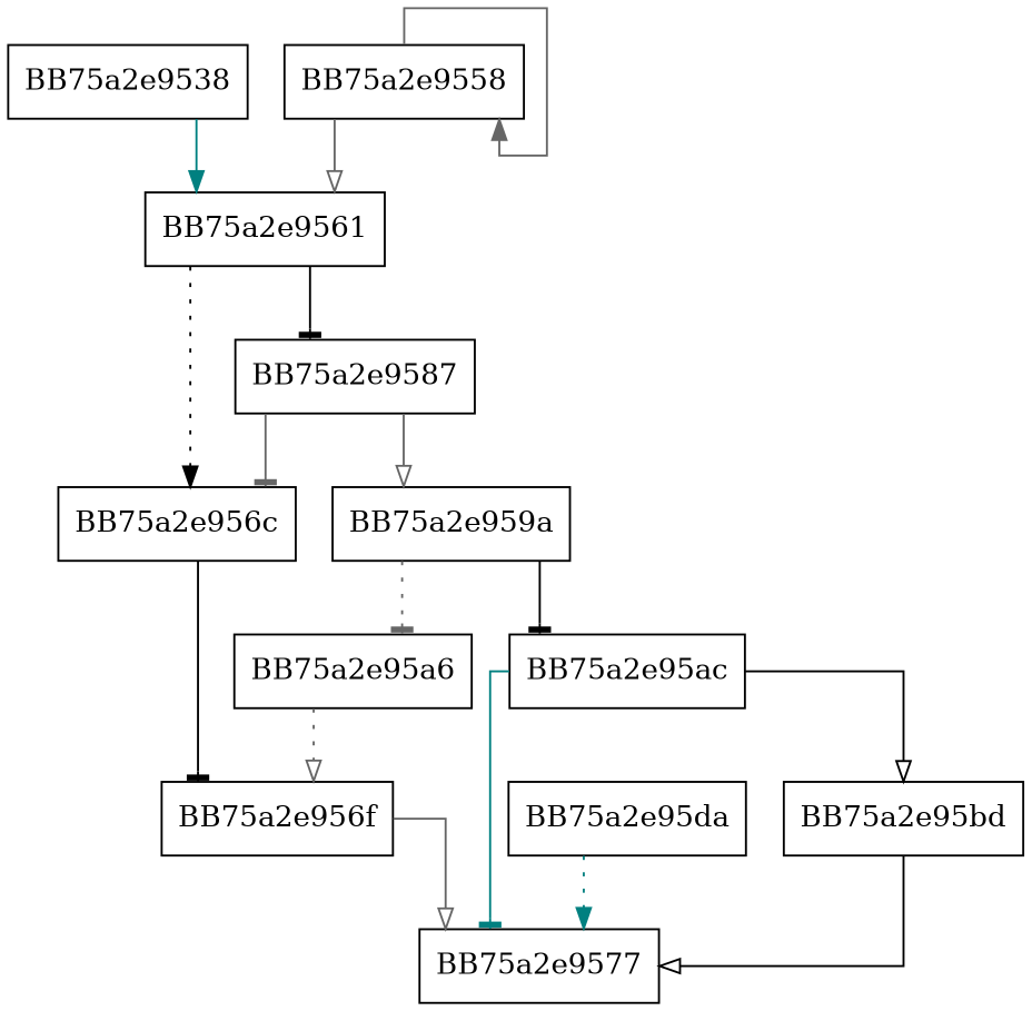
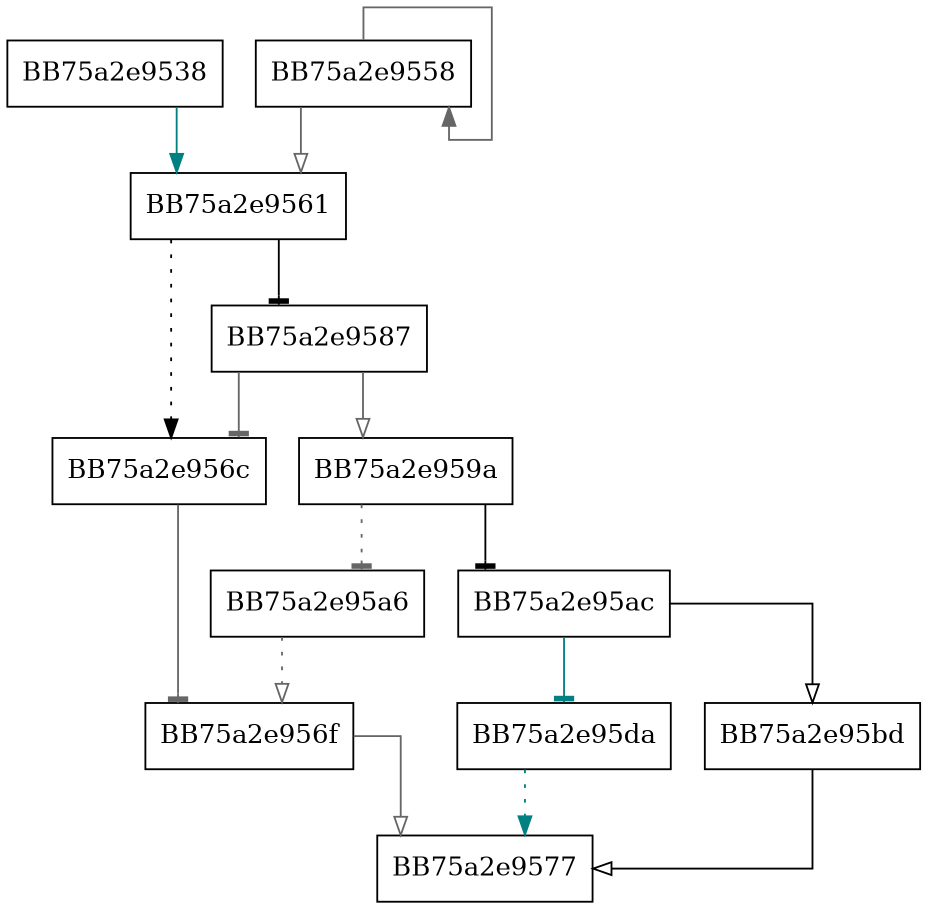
  digraph {
    splines=ortho
    node [shape=box]
    edge [arrowhead=tee color=gray40 style=solid]
    BB75a2e9538
    BB75a2e9561
    BB75a2e9558
    BB75a2e9587
    BB75a2e956c
    BB75a2e959a
    BB75a2e956f
    BB75a2e95ac
    BB75a2e95a6
    BB75a2e9577
    BB75a2e95da
    BB75a2e95bd
    BB75a2e9538 -> BB75a2e9561 [arrowhead=normal color=teal]
    BB75a2e9561 -> BB75a2e9587 [color=black]
    BB75a2e9561 -> BB75a2e956c [arrowhead=normal color=black style=dotted]
    BB75a2e9558 -> BB75a2e9561 [arrowhead=onormal]
    BB75a2e9558 -> BB75a2e9558 [arrowhead=normal]
    BB75a2e9587 -> BB75a2e956c
    BB75a2e9587 -> BB75a2e959a [arrowhead=onormal]
-   BB75a2e956c -> BB75a2e956f [color=black]
+   BB75a2e956c -> BB75a2e956f
    BB75a2e959a -> BB75a2e95ac [color=black]
    BB75a2e959a -> BB75a2e95a6 [style=dotted]
    BB75a2e956f -> BB75a2e9577 [arrowhead=onormal]
-   BB75a2e95ac -> BB75a2e9577 [color=teal]
+   BB75a2e95ac -> BB75a2e95da [color=teal]
    BB75a2e95ac -> BB75a2e95bd [arrowhead=onormal color=black]
    BB75a2e95a6 -> BB75a2e956f [arrowhead=onormal style=dotted]
    BB75a2e95da -> BB75a2e9577 [arrowhead=normal color=teal style=dotted]
    BB75a2e95bd -> BB75a2e9577 [arrowhead=onormal color=black]
  }
